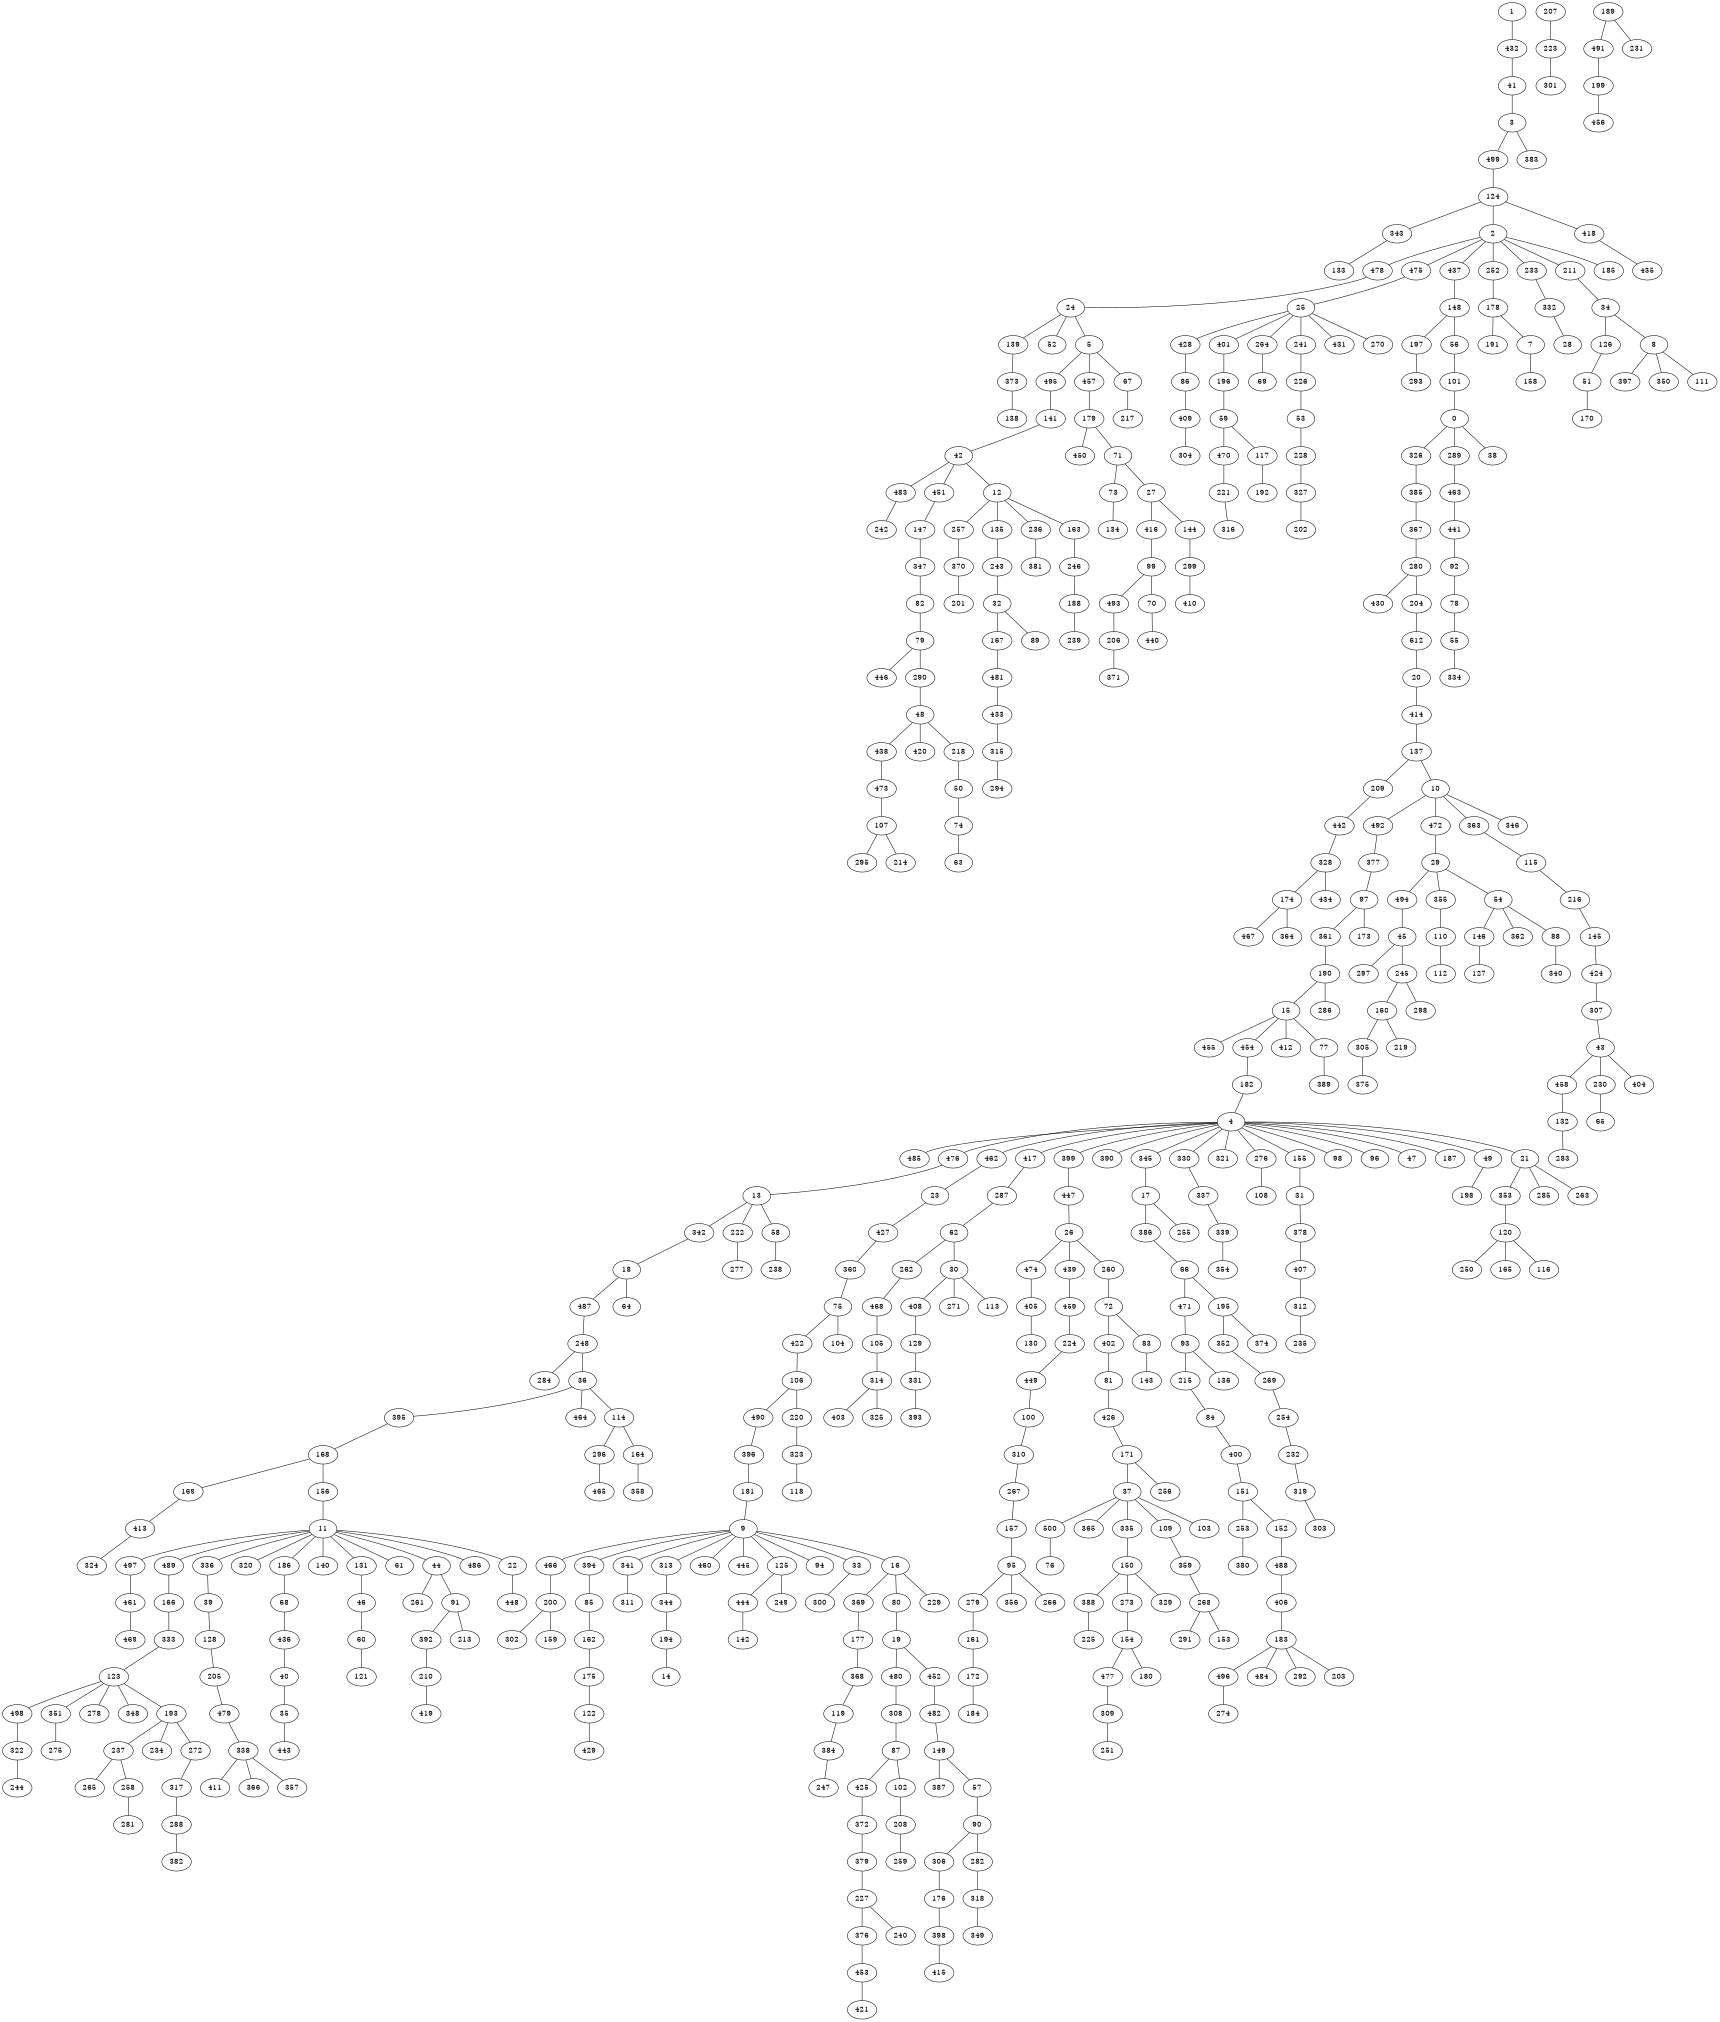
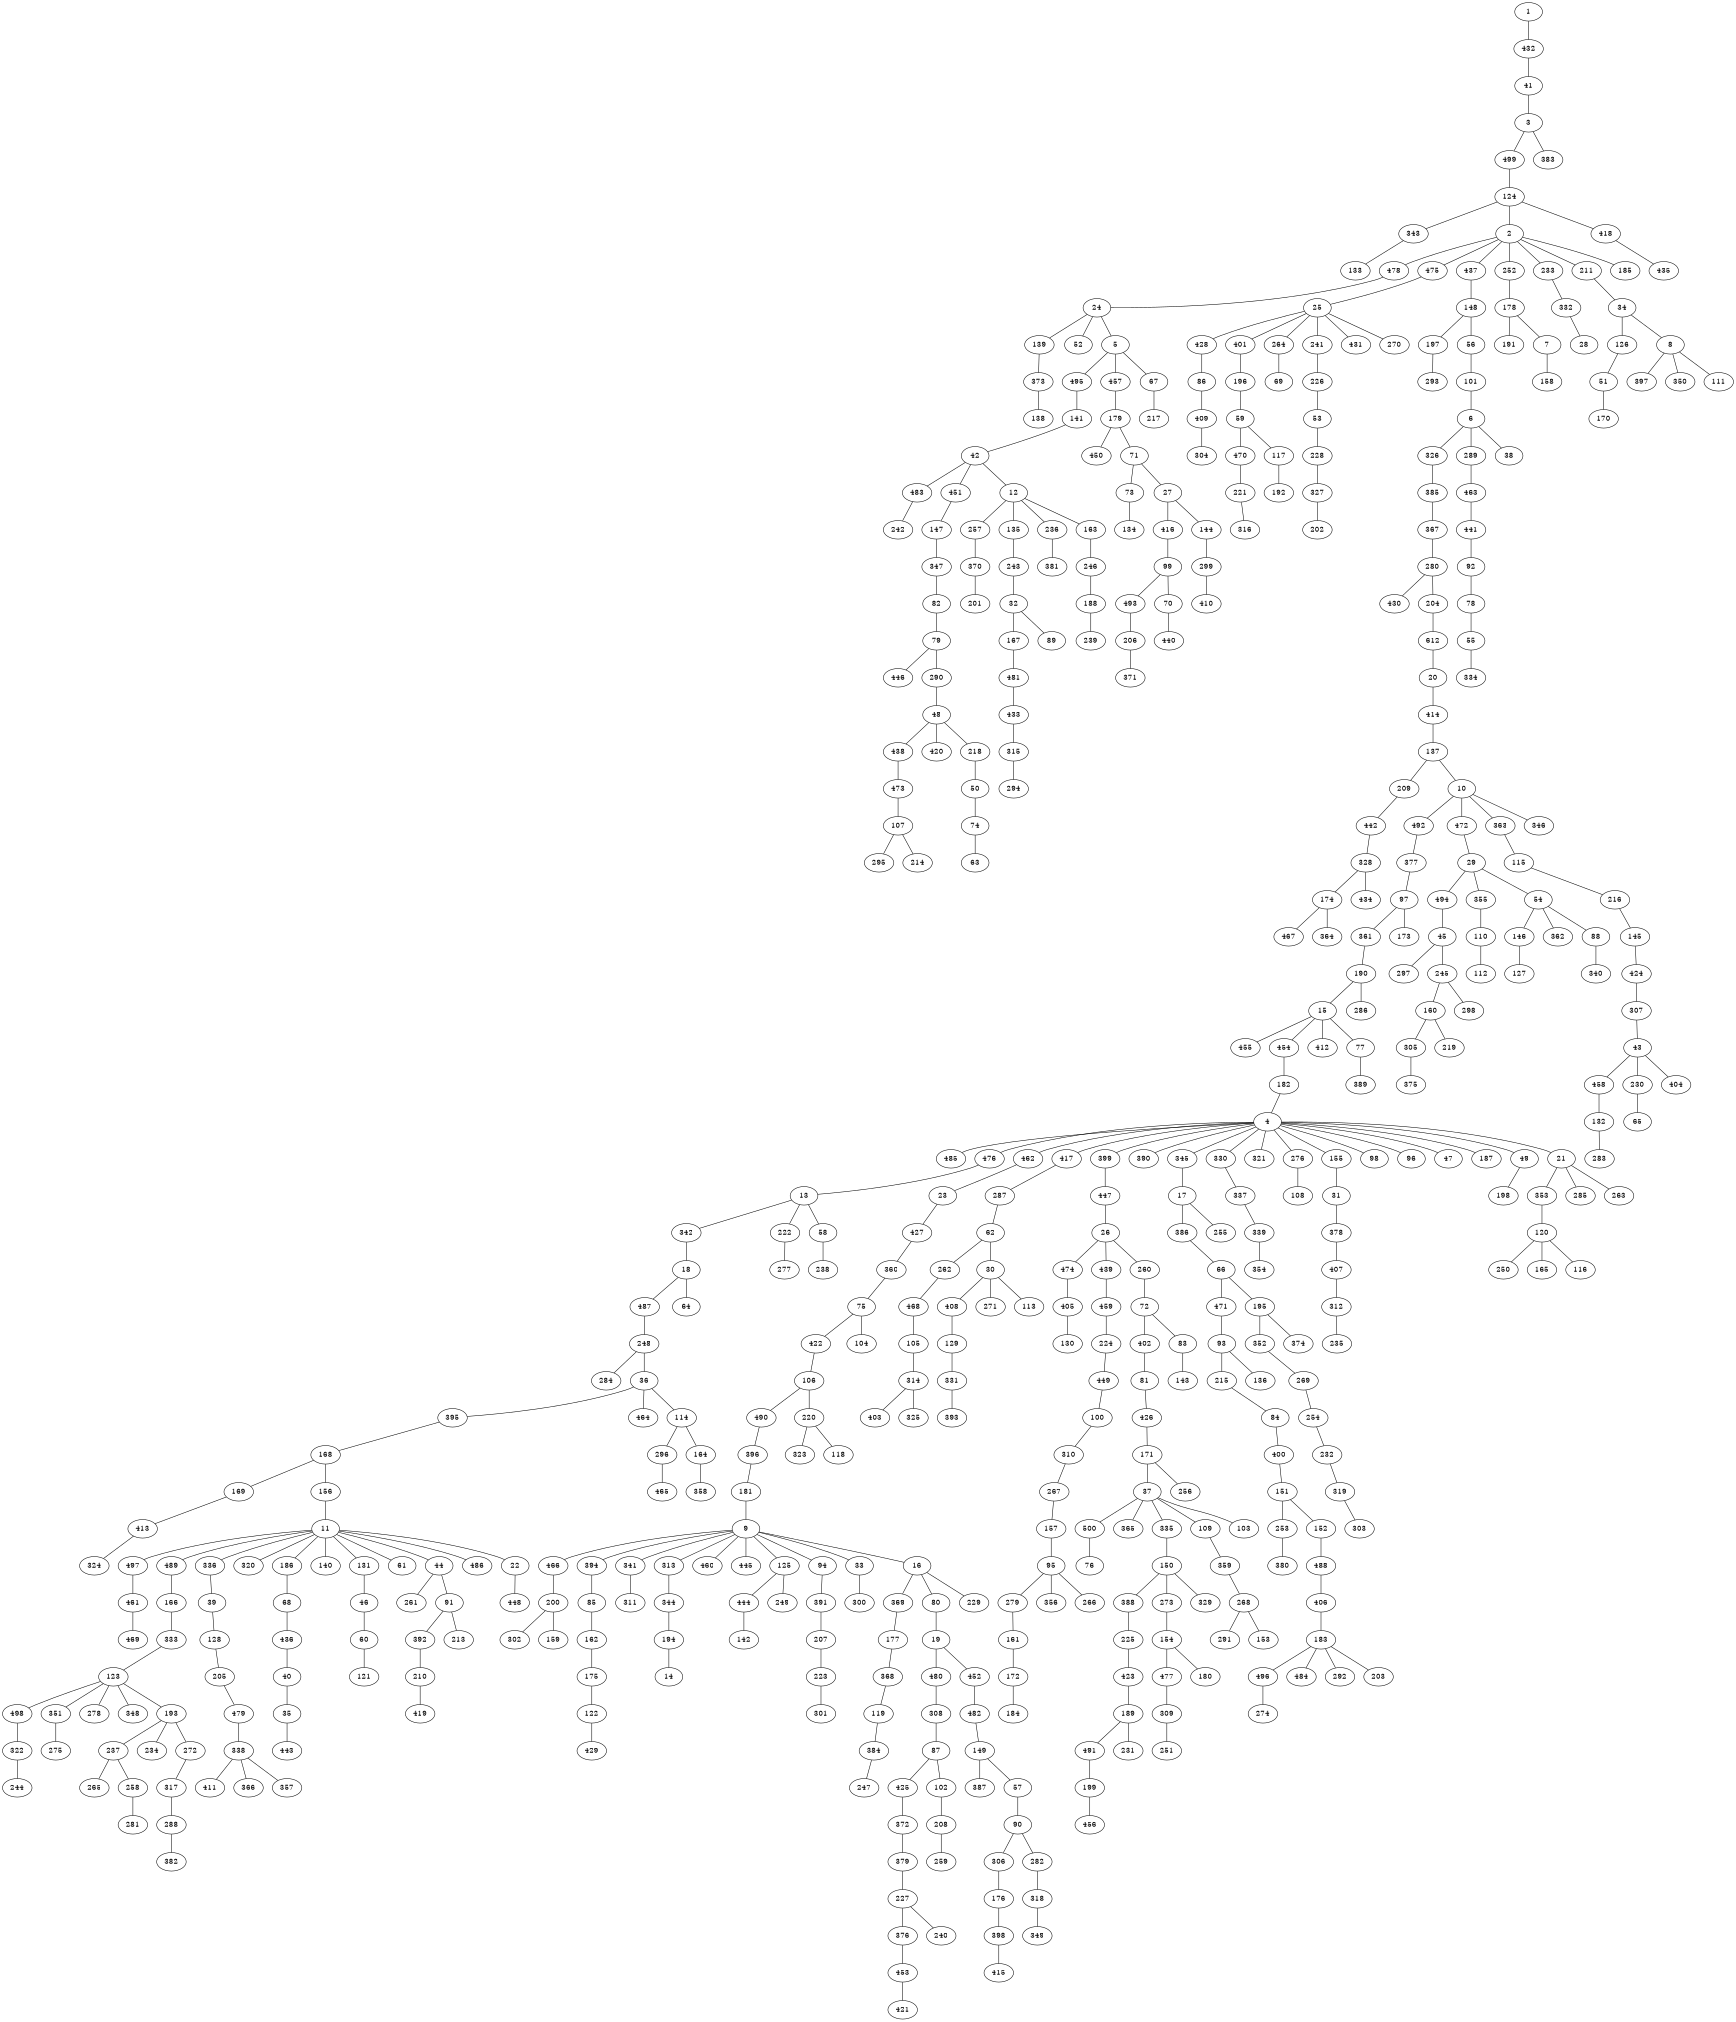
  graph {
    1
    432
    41
    3
    499
    383
    124
    343
    2
    418
    133
    478
    475
    437
    252
    233
    211
    185
    435
    24
    25
    148
    178
    332
    34
    139
    52
    5
    373
    495
    457
    67
    138
    141
    179
    217
    42
    483
    451
    12
    242
    147
    257
    135
    236
    163
    347
    82
    79
    446
    290
    48
    438
    420
    218
    473
    50
    107
    295
    214
    74
    63
    370
    243
    381
    246
    201
    32
    167
    89
    481
    433
    315
    294
    188
    239
    450
    71
    73
    27
    134
    416
    144
    99
    299
    493
    70
    206
    440
    371
    410
    428
    401
    264
    241
    431
    270
    86
    196
    69
    226
    409
    304
    59
    470
    117
    221
    192
    316
    53
    228
    327
    202
    197
    56
    293
    101
-   6 [label=0]
+   6
    326
    289
    38
    385
    463
    367
    280
    430
    204
    n128 [label=612]
    20
    414
    137
    209
    10
    442
    492
    472
    363
    346
    328
    174
    434
    467
    364
    377
    29
    115
    97
    361
    173
    190
    15
    286
    455
    454
    412
    77
    182
    389
    4
    485
    476
    462
    417
    399
    390
    345
    330
    321
    276
    155
    98
    96
    47
    187
    49
    21
    13
    23
    287
    447
    17
    337
    108
    31
    198
    353
    285
    263
    342
    222
    58
    18
    277
    238
    487
    64
    248
    284
    36
    395
    464
    114
    168
    296
    164
    169
    156
    413
    11
    324
    497
    489
    336
    320
    186
    140
    131
    61
    44
    486
    22
    461
    166
    39
    68
    46
    261
    91
    448
    469
    333
    123
    498
    351
    278
    348
    193
    322
    275
    237
    234
    272
    244
    265
    258
    281
    317
    288
    382
    128
    205
    479
    338
    411
    366
    357
    436
    40
    35
    443
    60
    121
    392
    213
    210
    419
    465
    358
    427
    360
    75
    422
    104
    106
    490
    220
    396
    323
    181
    9
    466
    394
    341
    313
    460
    445
    125
    94
    33
    16
    200
    85
    311
    344
    444
    249
+   391
    300
    369
    80
    229
    302
    159
    162
    175
    122
    429
    194
    14
    142
    207
    223
    301
    177
    19
    368
    119
    384
    247
    480
    452
    308
    482
    87
    425
    102
    372
    208
    379
    227
    376
    240
    453
    421
    259
    149
    387
    57
    90
    306
    282
    176
    318
    398
    415
    349
    118
    62
    262
    30
    468
    408
    271
    113
    105
    314
    403
    325
    129
    331
    393
    26
    474
    439
    260
    405
    459
    72
    130
    224
    449
    100
    310
    267
    157
    95
    279
    356
    266
    161
    172
    184
    402
    83
    81
    143
    426
    171
    37
    256
    500
    365
    335
    109
    103
    76
    150
    359
    388
    273
    329
    225
    154
+   423
    189
    491
    231
    199
    456
    477
    180
    309
    251
    268
    291
    153
    386
    255
    66
    471
    195
    93
    352
    374
    215
    136
    84
    400
    151
    253
    152
    380
    488
    406
    183
    496
    484
    292
    203
    274
    269
    254
    232
    319
    303
    339
    354
    378
    407
    312
    235
    120
    250
    165
    116
    494
    355
    54
    45
    110
    146
    362
    88
    297
    245
    160
    298
    305
    219
    375
    112
    127
    340
    216
    145
    424
    307
    43
    458
    230
    404
    132
    65
    283
    441
    92
    78
    55
    334
    191
    7
    158
    28
    126
    8
    51
    397
    350
    111
    170
    1 -- 432
    432 -- 41
    41 -- 3
    3 -- 499
    3 -- 383
    499 -- 124
    124 -- 343
    124 -- 2
    124 -- 418
    343 -- 133
    2 -- 478
    2 -- 475
    2 -- 437
    2 -- 252
    2 -- 233
    2 -- 211
    2 -- 185
    418 -- 435
    478 -- 24
    475 -- 25
    437 -- 148
    252 -- 178
    233 -- 332
    211 -- 34
    24 -- 139
    24 -- 52
    24 -- 5
    25 -- 428
    25 -- 401
    25 -- 264
    25 -- 241
    25 -- 431
    25 -- 270
    148 -- 197
    148 -- 56
    178 -- 191
    178 -- 7
    332 -- 28
    34 -- 126
    34 -- 8
    139 -- 373
    5 -- 495
    5 -- 457
    5 -- 67
    373 -- 138
    495 -- 141
    457 -- 179
    67 -- 217
    141 -- 42
    179 -- 450
    179 -- 71
    42 -- 483
    42 -- 451
    42 -- 12
    483 -- 242
    451 -- 147
    12 -- 257
    12 -- 135
    12 -- 236
    12 -- 163
    147 -- 347
    257 -- 370
    135 -- 243
    236 -- 381
    163 -- 246
    347 -- 82
    82 -- 79
    79 -- 446
    79 -- 290
    290 -- 48
    48 -- 438
    48 -- 420
    48 -- 218
    438 -- 473
    218 -- 50
    473 -- 107
    50 -- 74
    107 -- 295
    107 -- 214
    74 -- 63
    370 -- 201
    243 -- 32
    246 -- 188
    32 -- 167
    32 -- 89
    167 -- 481
    481 -- 433
    433 -- 315
    315 -- 294
    188 -- 239
    71 -- 73
    71 -- 27
    73 -- 134
    27 -- 416
    27 -- 144
    416 -- 99
    144 -- 299
    99 -- 493
    99 -- 70
    299 -- 410
    493 -- 206
    70 -- 440
    206 -- 371
    428 -- 86
    401 -- 196
    264 -- 69
    241 -- 226
    86 -- 409
    196 -- 59
    226 -- 53
    409 -- 304
    59 -- 470
    59 -- 117
    470 -- 221
    117 -- 192
    221 -- 316
    53 -- 228
    228 -- 327
    327 -- 202
    197 -- 293
    56 -- 101
    101 -- 6
    6 -- 326
    6 -- 289
    6 -- 38
    326 -- 385
    289 -- 463
    385 -- 367
    463 -- 441
    367 -- 280
    280 -- 430
    280 -- 204
    204 -- n128
    n128 -- 20
    20 -- 414
    414 -- 137
    137 -- 209
    137 -- 10
    209 -- 442
    10 -- 492
    10 -- 472
    10 -- 363
    10 -- 346
    442 -- 328
    492 -- 377
    472 -- 29
    363 -- 115
    328 -- 174
    328 -- 434
    174 -- 467
    174 -- 364
    377 -- 97
    29 -- 494
    29 -- 355
    29 -- 54
    115 -- 216
    97 -- 361
    97 -- 173
    361 -- 190
    190 -- 15
    190 -- 286
    15 -- 455
    15 -- 454
    15 -- 412
    15 -- 77
    454 -- 182
    77 -- 389
    182 -- 4
    4 -- 485
    4 -- 476
    4 -- 462
    4 -- 417
    4 -- 399
    4 -- 390
    4 -- 345
    4 -- 330
    4 -- 321
    4 -- 276
    4 -- 155
    4 -- 98
    4 -- 96
    4 -- 47
    4 -- 187
    4 -- 49
    4 -- 21
    476 -- 13
    462 -- 23
    417 -- 287
    399 -- 447
    345 -- 17
    330 -- 337
    276 -- 108
    155 -- 31
    49 -- 198
    21 -- 353
    21 -- 285
    21 -- 263
    13 -- 342
    13 -- 222
    13 -- 58
    23 -- 427
    287 -- 62
    447 -- 26
    17 -- 386
    17 -- 255
    337 -- 339
    31 -- 378
    353 -- 120
    342 -- 18
    222 -- 277
    58 -- 238
    18 -- 487
    18 -- 64
    487 -- 248
    248 -- 284
    248 -- 36
    36 -- 395
    36 -- 464
    36 -- 114
    395 -- 168
    114 -- 296
    114 -- 164
    168 -- 169
    168 -- 156
    296 -- 465
    164 -- 358
    169 -- 413
    156 -- 11
    413 -- 324
    11 -- 497
    11 -- 489
    11 -- 336
    11 -- 320
    11 -- 186
    11 -- 140
    11 -- 131
    11 -- 61
    11 -- 44
    11 -- 486
    11 -- 22
    497 -- 461
    489 -- 166
    336 -- 39
    186 -- 68
    131 -- 46
    44 -- 261
    44 -- 91
    22 -- 448
    461 -- 469
    166 -- 333
    39 -- 128
    68 -- 436
    46 -- 60
    91 -- 392
    91 -- 213
    333 -- 123
    123 -- 498
    123 -- 351
    123 -- 278
    123 -- 348
    123 -- 193
    498 -- 322
    351 -- 275
    193 -- 237
    193 -- 234
    193 -- 272
    322 -- 244
    237 -- 265
    237 -- 258
    272 -- 317
    258 -- 281
    317 -- 288
    288 -- 382
    128 -- 205
    205 -- 479
    479 -- 338
    338 -- 411
    338 -- 366
    338 -- 357
    436 -- 40
    40 -- 35
    35 -- 443
    60 -- 121
    392 -- 210
    210 -- 419
    427 -- 360
    360 -- 75
    75 -- 422
    75 -- 104
    422 -- 106
    106 -- 490
    106 -- 220
    490 -- 396
    220 -- 323
    396 -- 181
-   323 -- 118
+   220 -- 118
    181 -- 9
    9 -- 466
    9 -- 394
    9 -- 341
    9 -- 313
    9 -- 460
    9 -- 445
    9 -- 125
    9 -- 94
    9 -- 33
    9 -- 16
    466 -- 200
    394 -- 85
    341 -- 311
    313 -- 344
    125 -- 444
    125 -- 249
+   94 -- 391
    33 -- 300
    16 -- 369
    16 -- 80
    16 -- 229
    200 -- 302
    200 -- 159
    85 -- 162
    344 -- 194
    444 -- 142
+   391 -- 207
    369 -- 177
    80 -- 19
    162 -- 175
    175 -- 122
    122 -- 429
    194 -- 14
    207 -- 223
    223 -- 301
    177 -- 368
    19 -- 480
    19 -- 452
    368 -- 119
    119 -- 384
    384 -- 247
    480 -- 308
    452 -- 482
    308 -- 87
    482 -- 149
    87 -- 425
    87 -- 102
    425 -- 372
    102 -- 208
    372 -- 379
    208 -- 259
    379 -- 227
    227 -- 376
    227 -- 240
    376 -- 453
    453 -- 421
    149 -- 387
    149 -- 57
    57 -- 90
    90 -- 306
    90 -- 282
    306 -- 176
    282 -- 318
    176 -- 398
    318 -- 349
    398 -- 415
    62 -- 262
    62 -- 30
    262 -- 468
    30 -- 408
    30 -- 271
    30 -- 113
    468 -- 105
    408 -- 129
    105 -- 314
    314 -- 403
    314 -- 325
    129 -- 331
    331 -- 393
    26 -- 474
    26 -- 439
    26 -- 260
    474 -- 405
    439 -- 459
    260 -- 72
    405 -- 130
    459 -- 224
    72 -- 402
    72 -- 83
    224 -- 449
    449 -- 100
    100 -- 310
    310 -- 267
    267 -- 157
    157 -- 95
    95 -- 279
    95 -- 356
    95 -- 266
    279 -- 161
    161 -- 172
    172 -- 184
    402 -- 81
    83 -- 143
    81 -- 426
    426 -- 171
    171 -- 37
    171 -- 256
    37 -- 500
    37 -- 365
    37 -- 335
    37 -- 109
    37 -- 103
    500 -- 76
    335 -- 150
    109 -- 359
    150 -- 388
    150 -- 273
    150 -- 329
    359 -- 268
    388 -- 225
    273 -- 154
+   225 -- 423
    154 -- 477
    154 -- 180
+   423 -- 189
    189 -- 491
    189 -- 231
    491 -- 199
    199 -- 456
    477 -- 309
    309 -- 251
    268 -- 291
    268 -- 153
    386 -- 66
    66 -- 471
    66 -- 195
    471 -- 93
    195 -- 352
    195 -- 374
    93 -- 215
    93 -- 136
    352 -- 269
    215 -- 84
    84 -- 400
    400 -- 151
    151 -- 253
    151 -- 152
    253 -- 380
    152 -- 488
    488 -- 406
    406 -- 183
    183 -- 496
    183 -- 484
    183 -- 292
    183 -- 203
    496 -- 274
    269 -- 254
    254 -- 232
    232 -- 319
    319 -- 303
    339 -- 354
    378 -- 407
    407 -- 312
    312 -- 235
    120 -- 250
    120 -- 165
    120 -- 116
    494 -- 45
    355 -- 110
    54 -- 146
    54 -- 362
    54 -- 88
    45 -- 297
    45 -- 245
    110 -- 112
    146 -- 127
    88 -- 340
    245 -- 160
    245 -- 298
    160 -- 305
    160 -- 219
    305 -- 375
    216 -- 145
    145 -- 424
    424 -- 307
    307 -- 43
    43 -- 458
    43 -- 230
    43 -- 404
    458 -- 132
    230 -- 65
    132 -- 283
    441 -- 92
    92 -- 78
    78 -- 55
    55 -- 334
    7 -- 158
    126 -- 51
    8 -- 397
    8 -- 350
    8 -- 111
    51 -- 170
  }
